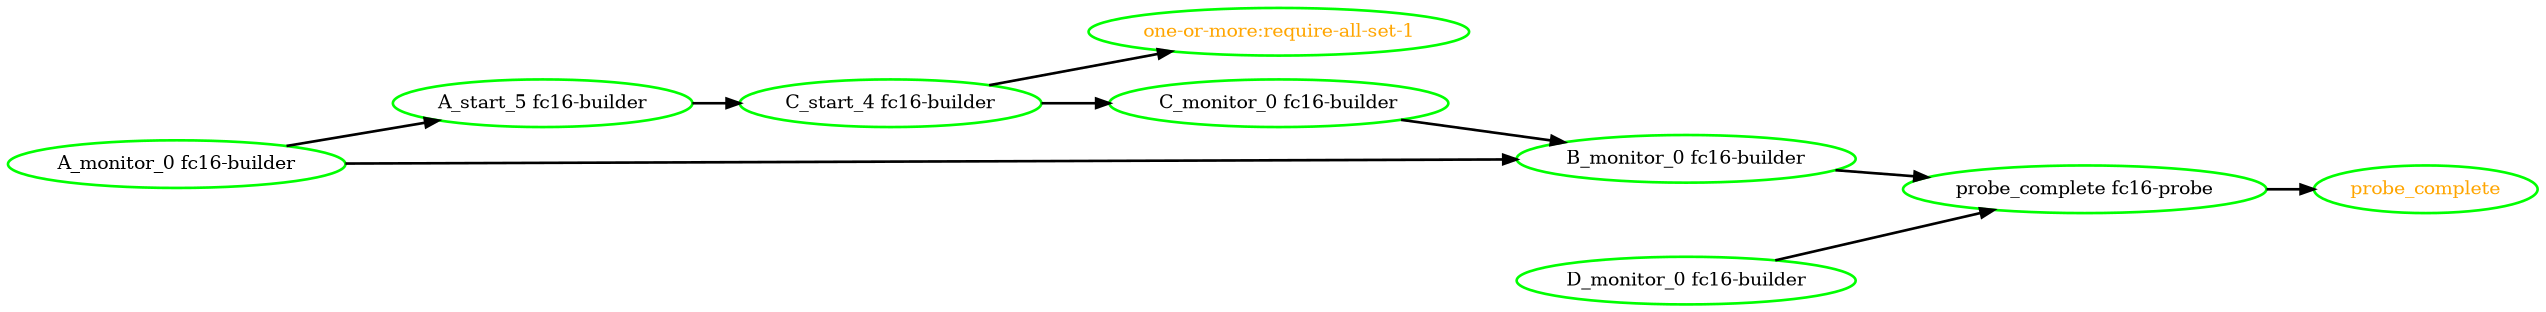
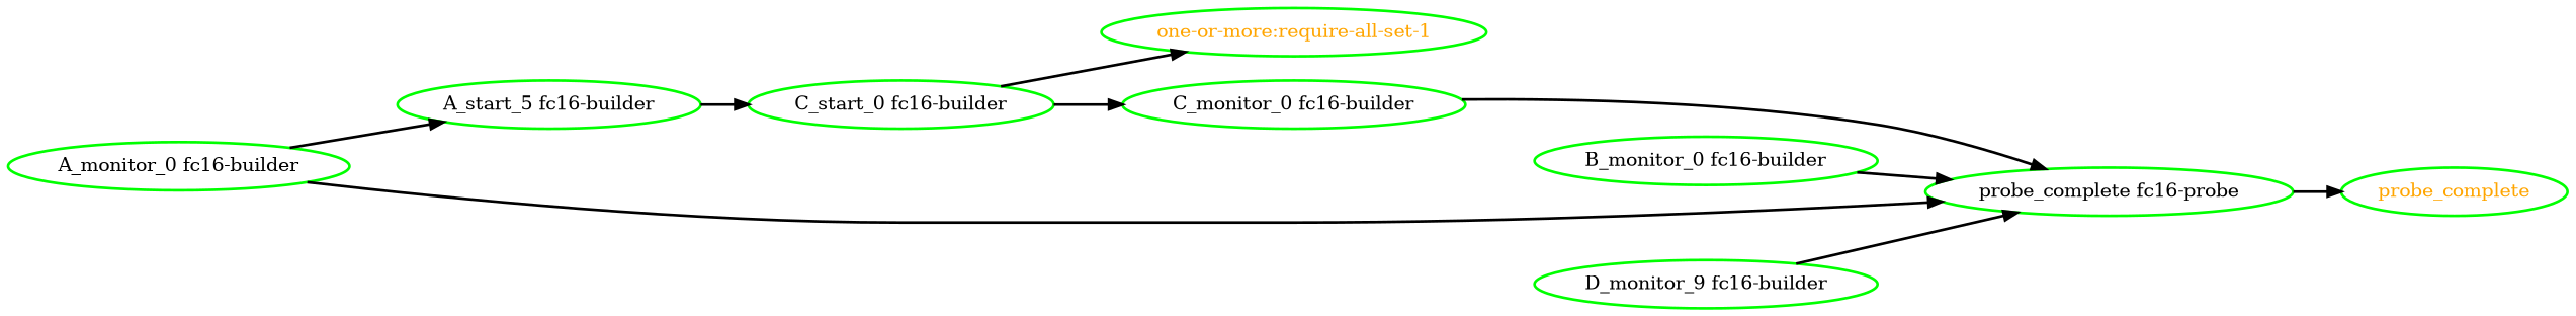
  digraph {
    rankdir=LR
    node [color=green fontcolor=black style=bold]
    edge [style=bold]
    n1 [label="A_start_5 fc16-builder"]
    "A_monitor_0 fc16-builder"
    n3 [label="probe_complete fc16-probe"]
-   "C_start_0 fc16-builder" [label="C_start_4 fc16-builder"]
+   "C_start_0 fc16-builder"
    probe_complete [fontcolor=orange]
    "one-or-more:require-all-set-1" [fontcolor=orange]
    "C_monitor_0 fc16-builder"
    "B_monitor_0 fc16-builder"
-   "D_monitor_0 fc16-builder"
+   "D_monitor_0 fc16-builder" [label="D_monitor_9 fc16-builder"]
    n1 -> "C_start_0 fc16-builder"
    "A_monitor_0 fc16-builder" -> n1
-   "A_monitor_0 fc16-builder" -> "B_monitor_0 fc16-builder"
+   "A_monitor_0 fc16-builder" -> n3
    n3 -> probe_complete
    "C_start_0 fc16-builder" -> "one-or-more:require-all-set-1"
    "C_start_0 fc16-builder" -> "C_monitor_0 fc16-builder"
-   "C_monitor_0 fc16-builder" -> "B_monitor_0 fc16-builder"
+   "C_monitor_0 fc16-builder" -> n3
    "B_monitor_0 fc16-builder" -> n3
    "D_monitor_0 fc16-builder" -> n3
  }
